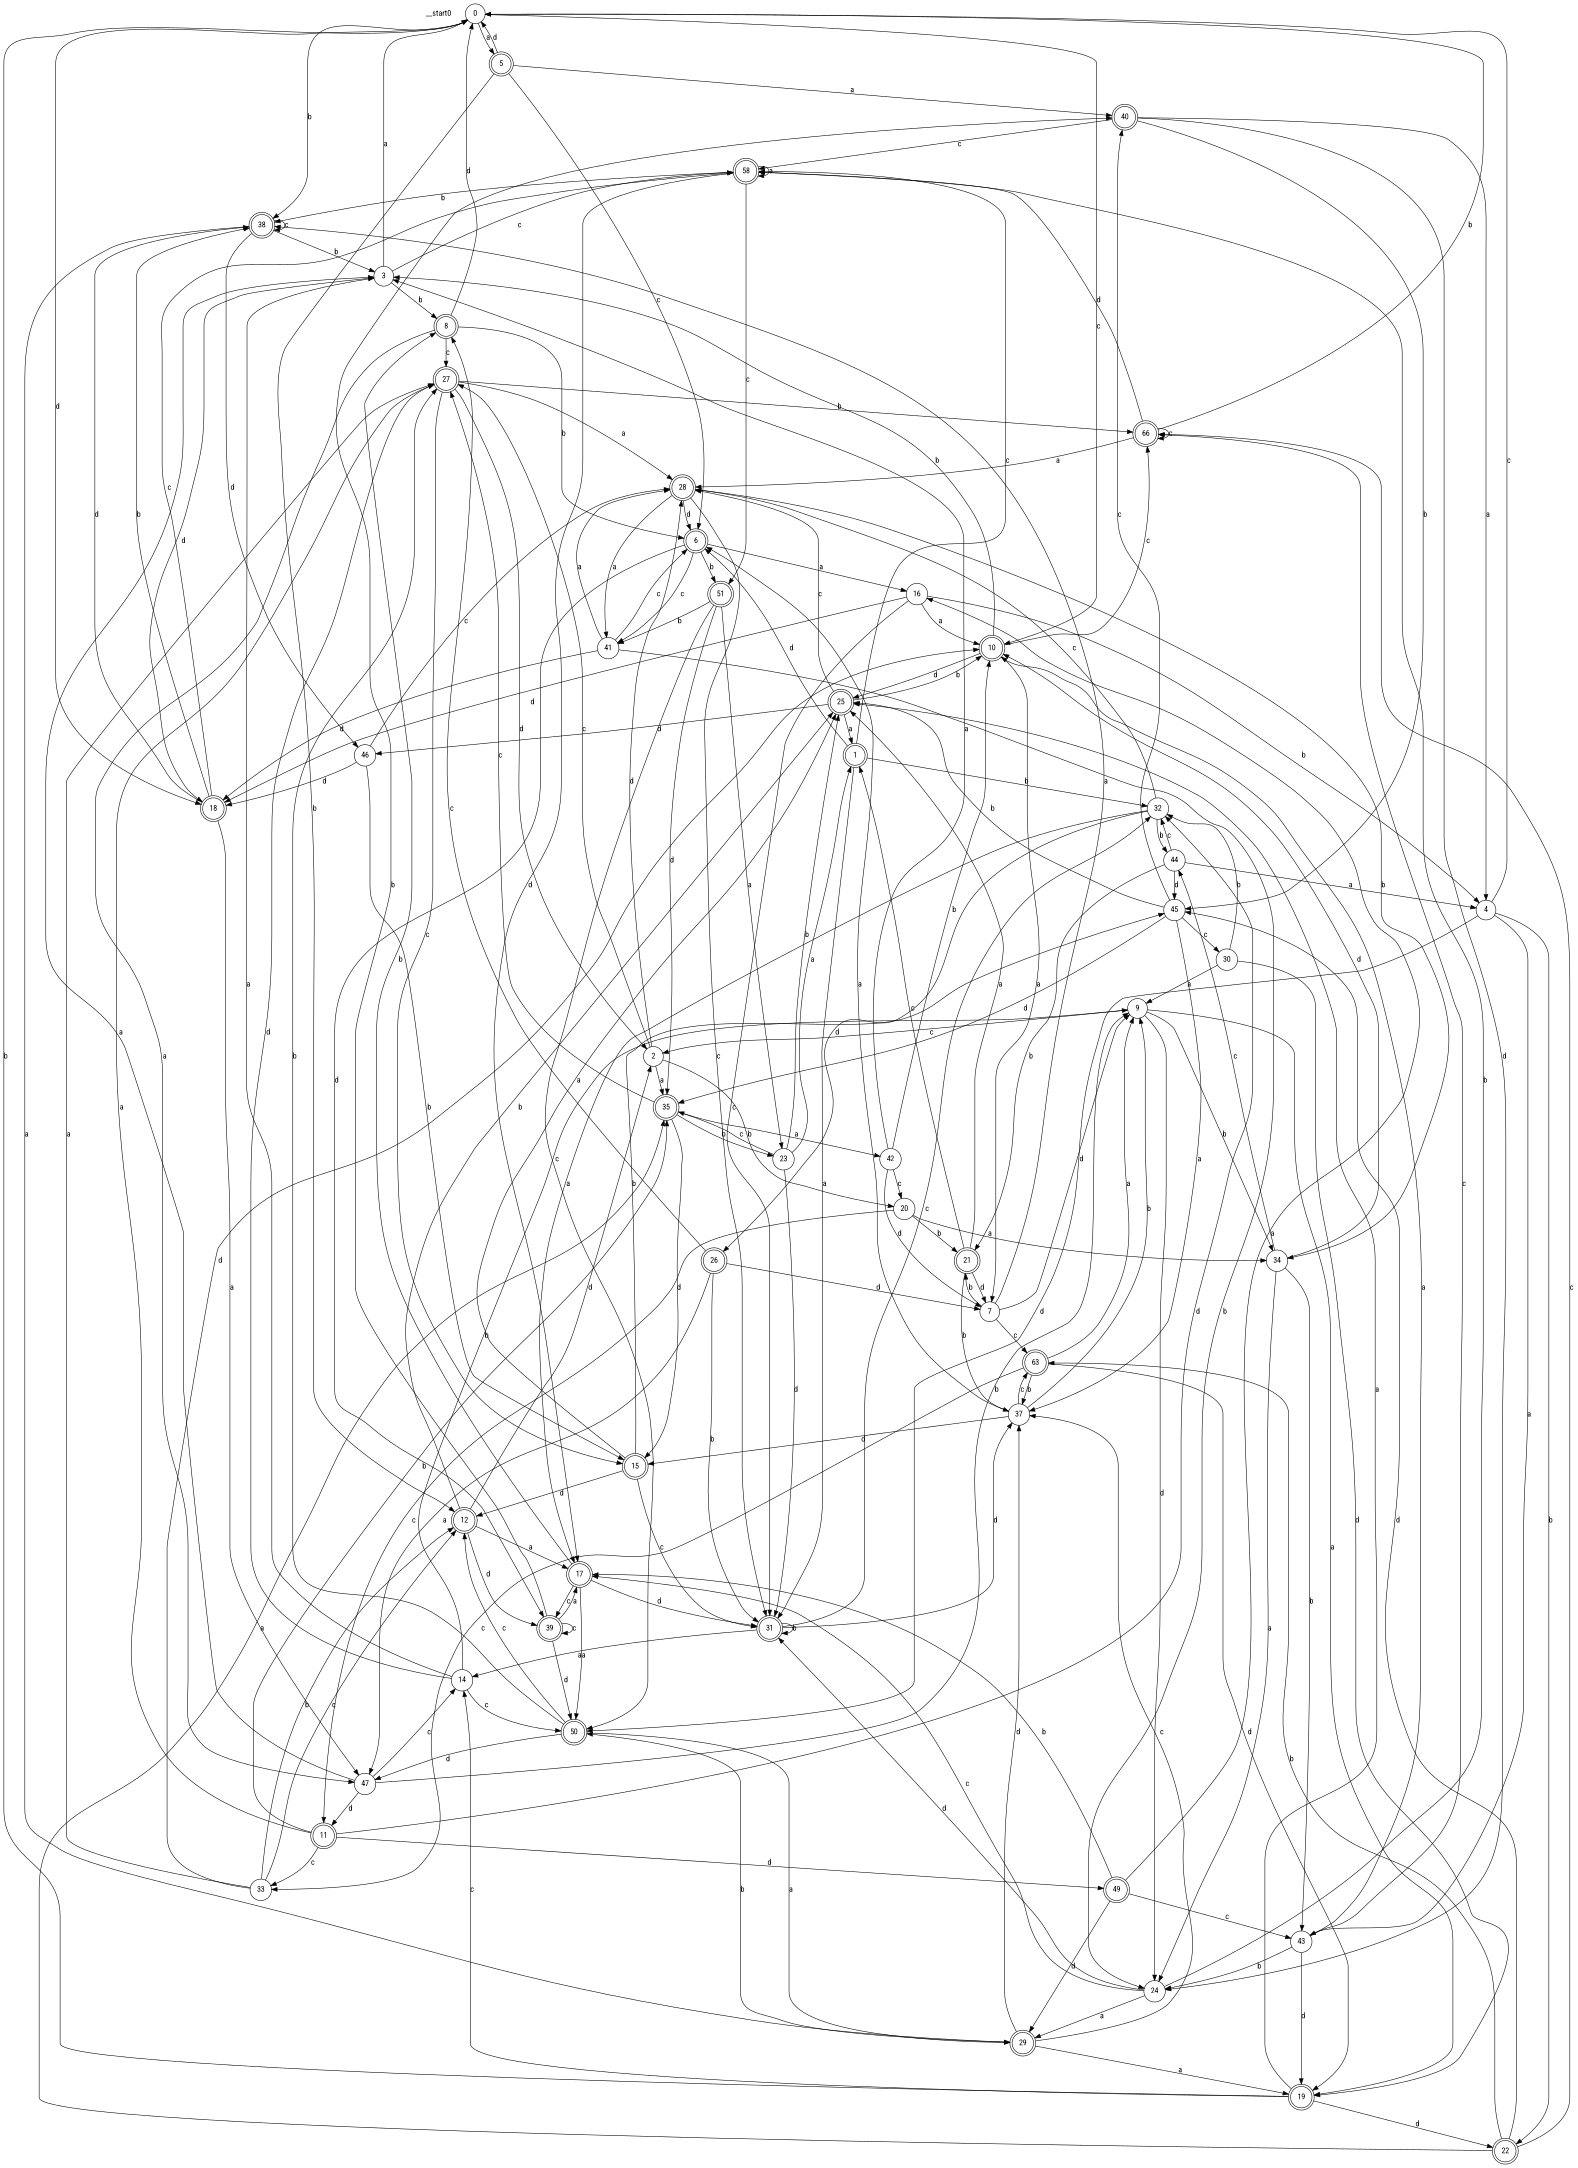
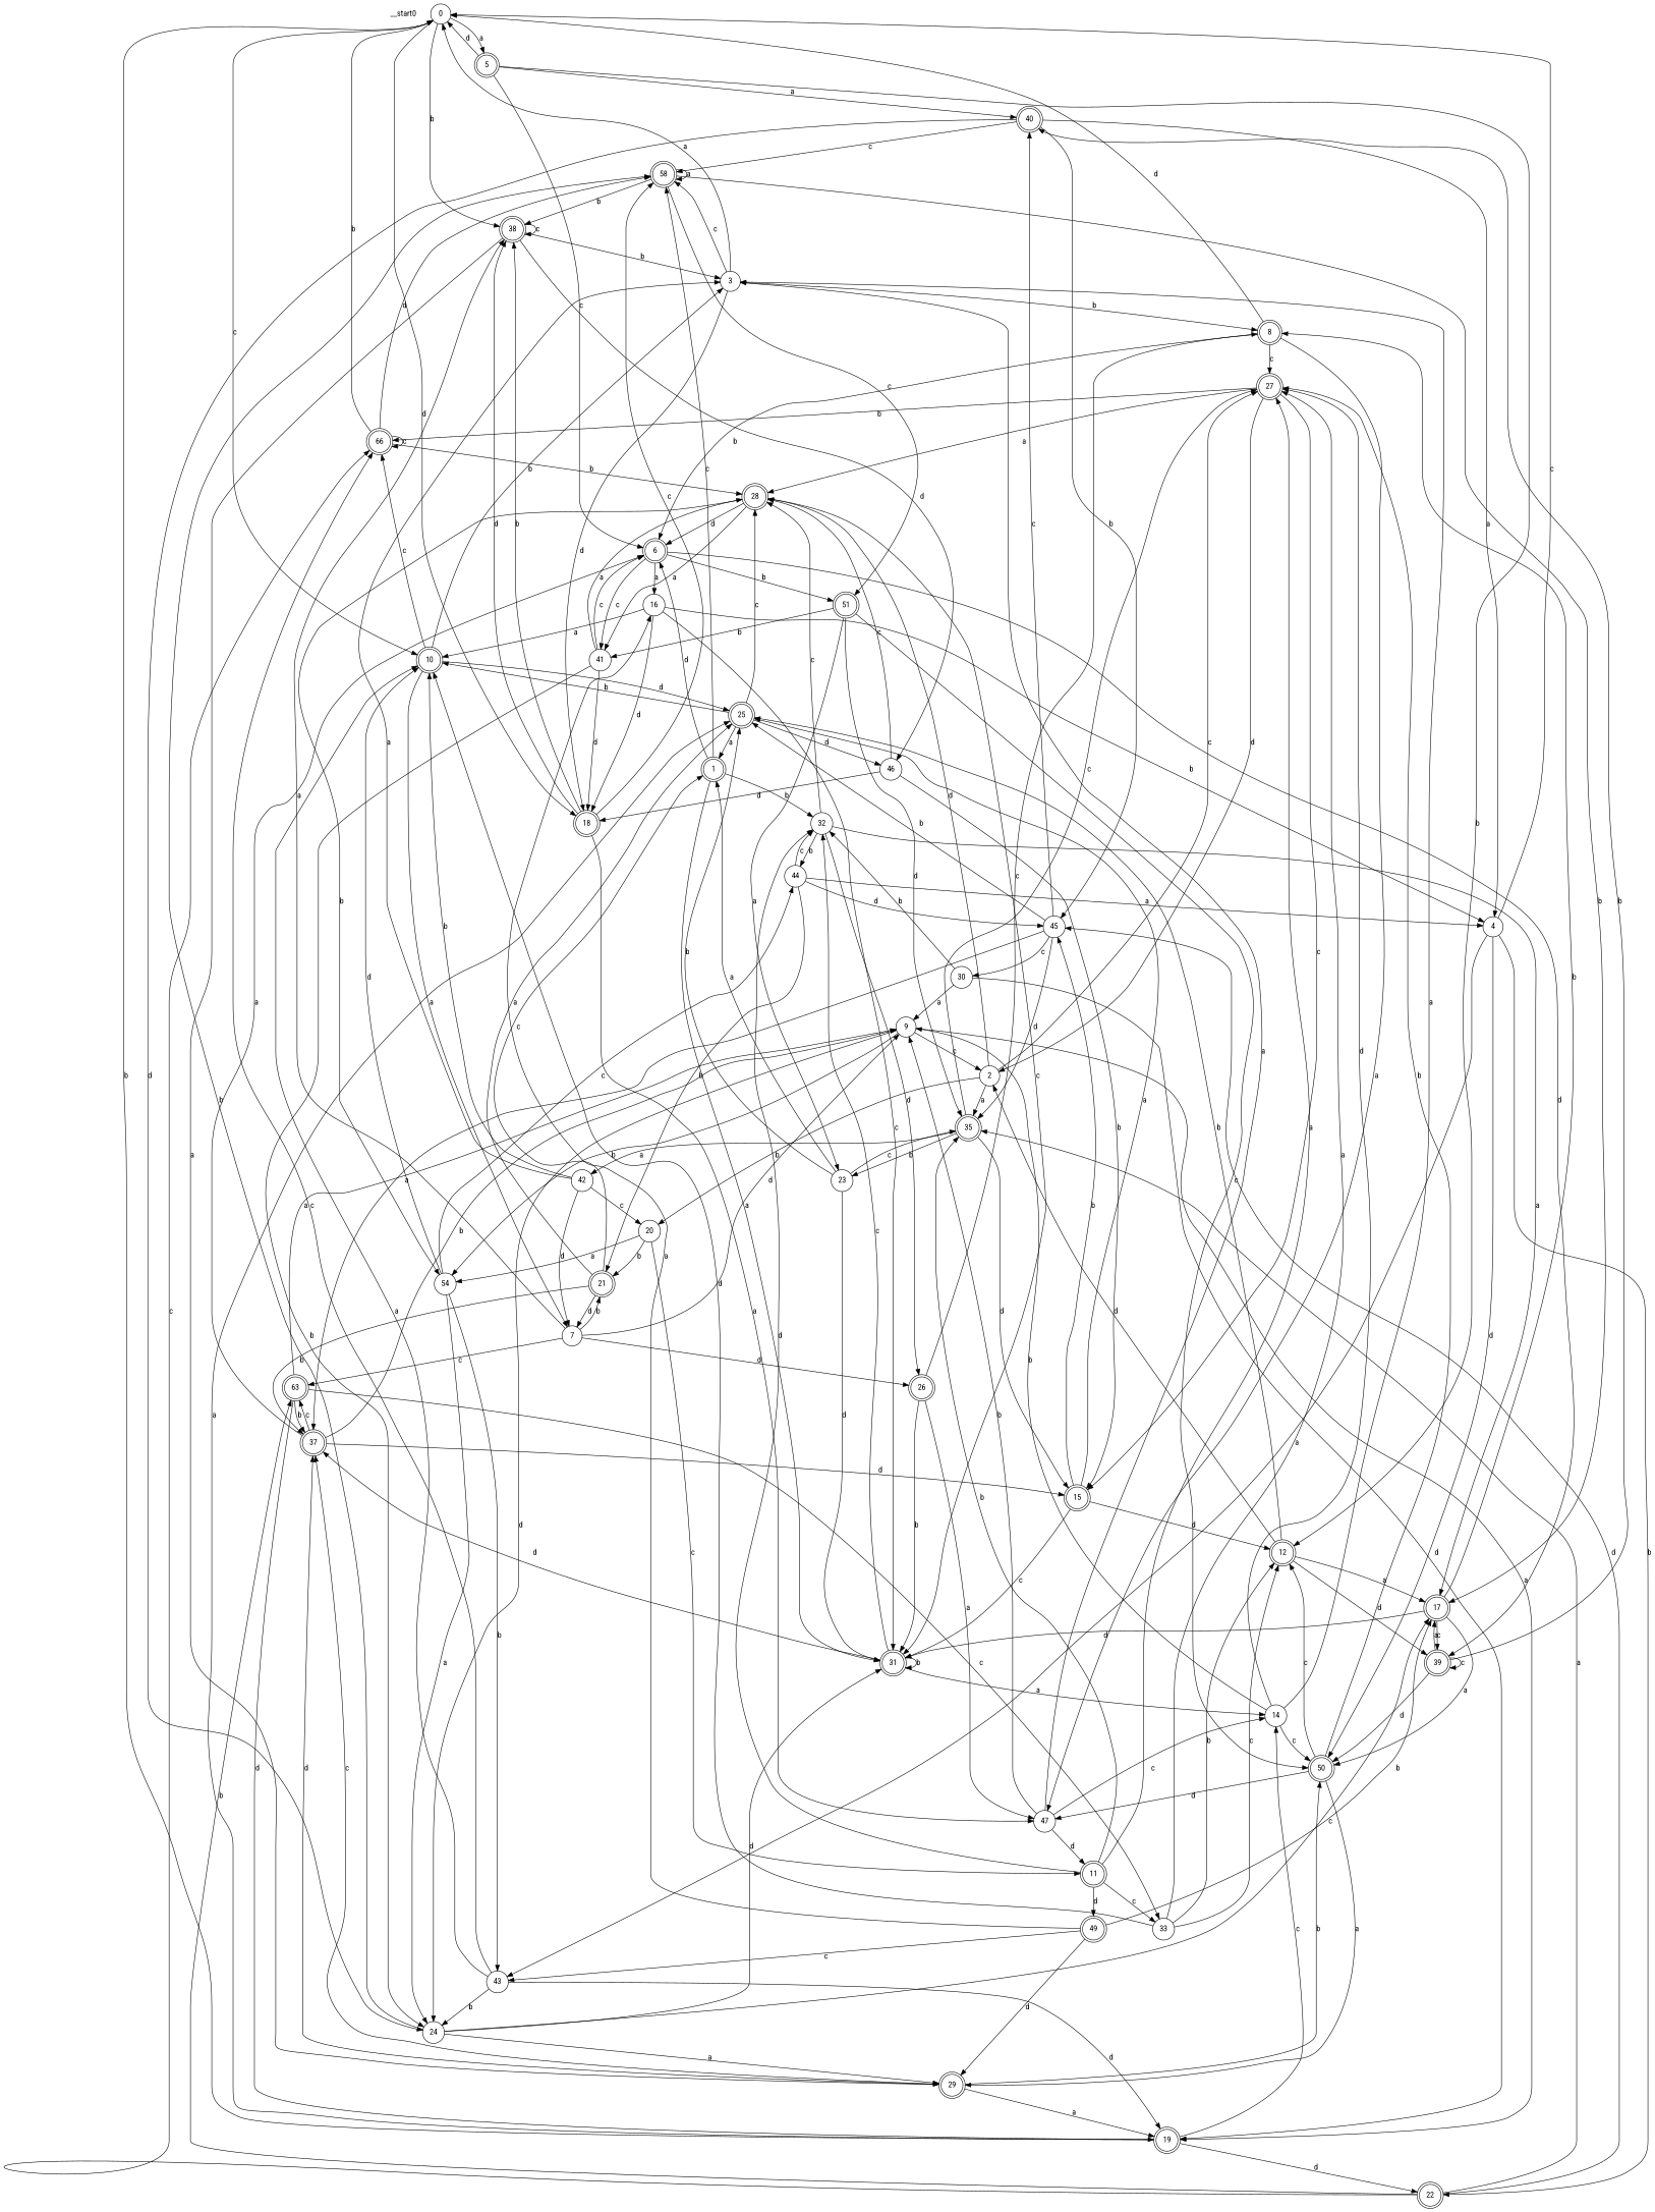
  digraph {
    fontname="Roboto Condensed"
    rankdir=TB
    node [fontname="Roboto Condensed" shape=doublecircle color=black fillcolor=white style="rounded,filled"]
    edge [fontname="Roboto Condensed"]
    __start0 [shape=none color="" fillcolor="" style=""]
    n2 [label=0 shape=circle style=filled]
    n3 [label=5]
    n4 [label=10]
    n5 [label=18]
    n6 [label=38]
    n7 [label=6]
    n8 [label=12]
    n9 [label=40]
    n10 [label=3 shape=circle style=filled]
    n11 [label=7 shape=circle]
    n12 [label=25]
    n13 [label=66]
    n14 [label=58]
    n15 [label=47 shape=circle style=filled]
    n16 [label=29]
    n17 [label=46 shape=circle style=filled]
    n18 [label=1]
    n19 [label=31]
    n20 [label=32 shape=circle]
    n21 [label=16 shape=circle style=filled]
    n22 [label=39]
    n23 [label=41 shape=circle style=filled]
    n24 [label=51]
-   n25 [label=37 shape=circle style=filled]
+   n25 [label=37 style=filled]
    n26 [label=14 shape=circle style=filled]
    n27 [label=28]
    n28 [label=17]
    n29 [label=26]
    n30 [label=44 shape=circle style=filled]
    n31 [label=2 shape=circle style=filled]
    n32 [label=20 shape=circle style=filled]
    n33 [label=27 style=filled]
    n34 [label=35]
    n35 [label=21]
-   n36 [label=34 shape=circle style=filled]
+   n36 [label=54 shape=circle style=filled]
    n37 [label=11]
    n38 [label=15]
    n39 [label=23 shape=circle style=filled]
    n40 [label=42 shape=circle style=filled]
    n41 [label=8]
    n42 [label=4 shape=circle style=filled]
    n43 [label=22]
    n44 [label=43 shape=circle style=filled]
    n45 [label=50]
    n46 [label=63]
    n47 [label=45 shape=circle style=filled]
    n48 [label=19]
    n49 [label=24 shape=circle style=filled]
    n50 [label=9 shape=circle style=filled]
    n51 [label=33 shape=circle style=filled]
    n52 [label=49]
    n53 [label=30 shape=circle style=filled]
    n2 -> n3 [label=a]
    n2 -> n4 [label=c]
    n2 -> n5 [label=d]
    n2 -> n6 [label=b]
    n3 -> n2 [label=d]
    n3 -> n7 [label=c]
    n3 -> n8 [label=b]
    n3 -> n9 [label=a]
    n4 -> n10 [label=b]
    n4 -> n11 [label=a]
    n4 -> n12 [label=d]
    n4 -> n13 [label=c]
    n5 -> n6 [label=b]
    n5 -> n6 [label=d]
    n5 -> n14 [label=c]
    n5 -> n15 [label=a]
    n6 -> n6 [label=c]
    n6 -> n10 [label=b]
    n6 -> n16 [label=a]
    n6 -> n17 [label=d]
    n7 -> n21 [label=a]
    n7 -> n22 [label=d]
    n7 -> n23 [label=c]
    n7 -> n24 [label=b]
    n8 -> n12 [label=b]
    n8 -> n22 [label=d]
    n8 -> n28 [label=a]
    n8 -> n31 [label=d]
    n9 -> n14 [label=c]
    n9 -> n42 [label=a]
    n9 -> n47 [label=b]
    n9 -> n49 [label=d]
    n10 -> n2 [label=a]
    n10 -> n5 [label=d]
    n10 -> n14 [label=c]
    n10 -> n41 [label=b]
    n11 -> n6 [label=a]
    n11 -> n35 [label=b]
    n11 -> n46 [label=c]
    n11 -> n50 [label=d]
    n12 -> n4 [label=b]
    n12 -> n17 [label=d]
    n12 -> n18 [label=a]
    n12 -> n27 [label=c]
    n13 -> n2 [label=b]
    n13 -> n13 [label=c]
    n13 -> n14 [label=d]
-   n13 -> n27 [label=a]
+   n13 -> n27 [label=b]
    n14 -> n6 [label=b]
    n14 -> n14 [label=a]
    n14 -> n24 [label=c]
-   n14 -> n28 [label=d]
+   n14 -> n28 [label=b]
    n15 -> n10 [label=a]
    n15 -> n26 [label=c]
    n15 -> n37 [label=d]
    n15 -> n50 [label=b]
    n16 -> n25 [label=c]
    n16 -> n25 [label=d]
    n16 -> n45 [label=b]
    n16 -> n48 [label=a]
    n17 -> n5 [label=d]
    n17 -> n27 [label=c]
    n17 -> n38 [label=b]
    n18 -> n7 [label=d]
    n18 -> n14 [label=c]
    n18 -> n19 [label=a]
    n18 -> n20 [label=b]
    n19 -> n19 [label=b]
    n19 -> n20 [label=c]
    n19 -> n25 [label=d]
    n19 -> n26 [label=a]
    n20 -> n27 [label=c]
    n20 -> n28 [label=a]
    n20 -> n29 [label=d]
    n20 -> n30 [label=b]
    n21 -> n4 [label=a]
    n21 -> n5 [label=d]
    n21 -> n19 [label=c]
    n21 -> n42 [label=b]
    n22 -> n9 [label=b]
    n22 -> n22 [label=c]
    n22 -> n28 [label=a]
    n22 -> n45 [label=d]
    n23 -> n5 [label=d]
    n23 -> n7 [label=c]
    n23 -> n27 [label=a]
    n23 -> n49 [label=b]
    n24 -> n23 [label=b]
    n24 -> n34 [label=d]
    n24 -> n39 [label=a]
    n24 -> n45 [label=c]
    n25 -> n7 [label=a]
    n25 -> n38 [label=d]
    n25 -> n46 [label=c]
    n25 -> n50 [label=b]
    n26 -> n10 [label=a]
    n26 -> n33 [label=d]
    n26 -> n45 [label=c]
    n26 -> n50 [label=b]
    n27 -> n7 [label=d]
    n27 -> n19 [label=c]
    n27 -> n23 [label=a]
    n27 -> n36 [label=b]
    n28 -> n19 [label=d]
    n28 -> n22 [label=c]
    n28 -> n41 [label=b]
    n28 -> n45 [label=a]
-   n29 -> n11 [label=d]
+   n11 -> n29 [label=d]
    n29 -> n15 [label=a]
    n29 -> n19 [label=b]
    n29 -> n41 [label=c]
    n30 -> n20 [label=c]
    n30 -> n35 [label=b]
    n30 -> n42 [label=a]
    n30 -> n47 [label=d]
    n31 -> n27 [label=d]
    n31 -> n32 [label=b]
    n31 -> n33 [label=c]
    n31 -> n34 [label=a]
    n32 -> n35 [label=b]
    n32 -> n36 [label=a]
    n32 -> n37 [label=c]
    n33 -> n13 [label=b]
    n33 -> n27 [label=a]
    n33 -> n31 [label=d]
    n33 -> n38 [label=c]
    n34 -> n33 [label=c]
    n34 -> n38 [label=d]
    n34 -> n39 [label=b]
    n34 -> n40 [label=a]
    n35 -> n11 [label=d]
    n35 -> n12 [label=a]
    n35 -> n18 [label=c]
    n35 -> n25 [label=b]
    n36 -> n4 [label=d]
    n36 -> n30 [label=c]
    n36 -> n44 [label=b]
    n36 -> n49 [label=a]
    n37 -> n20 [label=d]
    n37 -> n33 [label=a]
    n37 -> n34 [label=b]
    n37 -> n51 [label=c]
    n37 -> n52 [label=d]
    n38 -> n8 [label=d]
    n38 -> n12 [label=a]
    n38 -> n19 [label=c]
    n38 -> n47 [label=b]
    n39 -> n12 [label=b]
    n39 -> n18 [label=a]
    n39 -> n19 [label=d]
    n39 -> n34 [label=c]
    n40 -> n4 [label=b]
    n40 -> n10 [label=a]
    n40 -> n11 [label=d]
    n40 -> n32 [label=c]
    n41 -> n2 [label=d]
    n41 -> n7 [label=b]
    n41 -> n15 [label=a]
    n41 -> n33 [label=c]
    n42 -> n2 [label=c]
    n42 -> n43 [label=b]
    n42 -> n44 [label=a]
    n42 -> n45 [label=d]
    n43 -> n13 [label=c]
    n43 -> n34 [label=a]
    n43 -> n46 [label=b]
    n43 -> n47 [label=d]
    n44 -> n4 [label=a]
    n44 -> n13 [label=c]
    n44 -> n48 [label=d]
    n44 -> n49 [label=b]
    n45 -> n8 [label=c]
    n45 -> n15 [label=d]
    n45 -> n16 [label=a]
    n45 -> n33 [label=b]
    n46 -> n25 [label=b]
    n46 -> n48 [label=d]
    n46 -> n50 [label=a]
    n46 -> n51 [label=c]
    n47 -> n9 [label=c]
    n47 -> n12 [label=b]
    n47 -> n25 [label=a]
    n47 -> n34 [label=d]
    n47 -> n53 [label=c]
    n48 -> n2 [label=b]
    n48 -> n12 [label=a]
    n48 -> n26 [label=c]
    n48 -> n43 [label=d]
    n49 -> n14 [label=b]
    n49 -> n16 [label=a]
    n49 -> n19 [label=d]
    n49 -> n28 [label=c]
    n50 -> n31 [label=c]
    n50 -> n36 [label=b]
    n50 -> n48 [label=a]
    n50 -> n49 [label=d]
    n51 -> n4 [label=d]
    n51 -> n8 [label=b]
    n51 -> n8 [label=c]
    n51 -> n33 [label=a]
    n52 -> n16 [label=d]
    n52 -> n21 [label=a]
    n52 -> n28 [label=b]
    n52 -> n44 [label=c]
    n53 -> n20 [label=b]
    n53 -> n48 [label=d]
    n53 -> n50 [label=a]
  }
